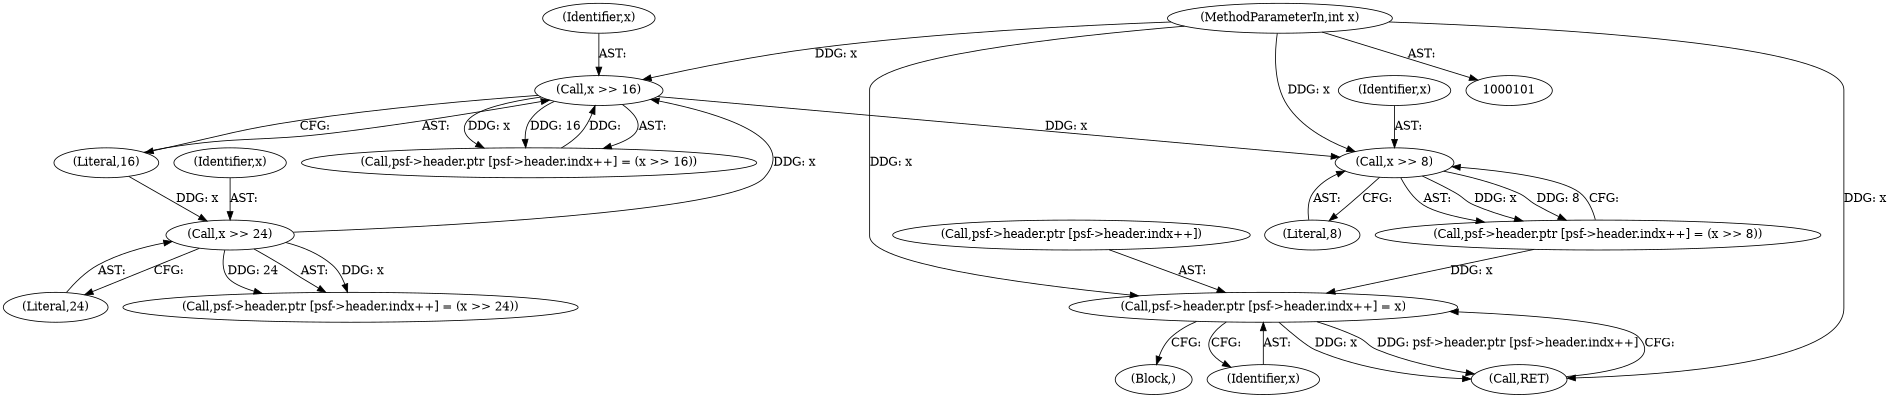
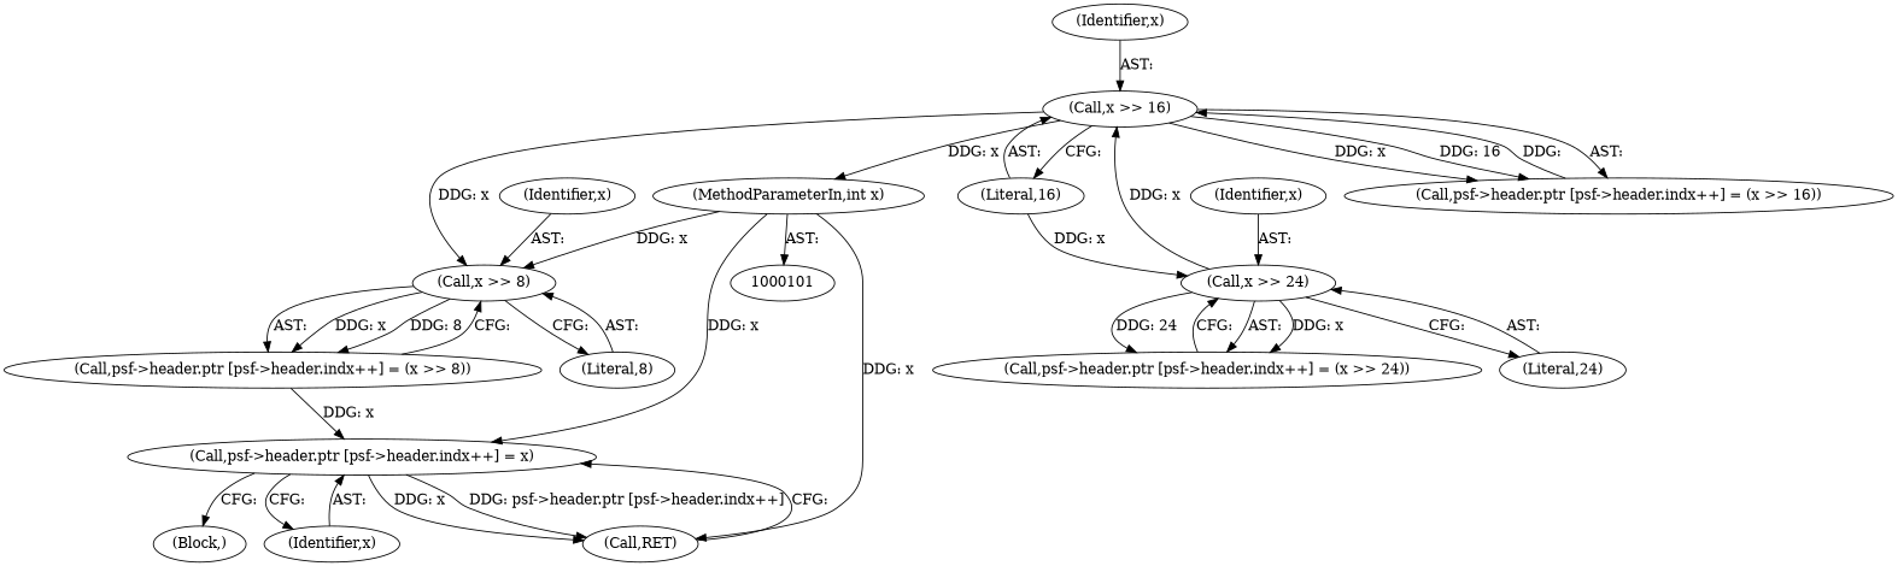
  digraph {
    n1 [label="(Call,psf->header.ptr [psf->header.indx++] = x)"]
    n2 [label="(Identifier,x)"]
    n3 [label="(Block,)"]
    n4 [label="(Call,RET)"]
    n5 [label="(Call,x >> 8)"]
    n6 [label="(Call,psf->header.ptr [psf->header.indx++] = (x >> 8))"]
    n7 [label="(Literal,8)"]
    n8 [label="(Call,x >> 16)"]
    n9 [label="(Literal,16)"]
    n10 [label="(Call,psf->header.ptr [psf->header.indx++] = (x >> 16))"]
    n11 [label="(Call,x >> 24)"]
    n12 [label="(Literal,24)"]
    n13 [label="(Call,psf->header.ptr [psf->header.indx++] = (x >> 24))"]
    n14 [label="(MethodParameterIn,int x)"]
    1000101
    n16 [label="(Identifier,x)"]
    n17 [label="(Identifier,x)"]
    n18 [label="(Identifier,x)"]
-   n19 [label="(Call,psf->header.ptr [psf->header.indx++])"]
    n1 -> n2 [label="CFG: "]
    n1 -> n3 [label="CFG: "]
    n1 -> n4 [label="DDG: x"]
    n1 -> n4 [label="DDG: psf->header.ptr [psf->header.indx++]"]
    n2 -> n1 [label="AST: "]
    n4 -> n1 [label="CFG: "]
    n5 -> n6 [label="AST: "]
    n5 -> n6 [label="DDG: x"]
    n5 -> n6 [label="DDG: 8"]
    n5 -> n7 [label="CFG: "]
    n6 -> n1 [label="DDG: x"]
    n6 -> n5 [label="CFG: "]
    n7 -> n5 [label="AST: "]
    n8 -> n5 [label="DDG: x"]
    n8 -> n9 [label="CFG: "]
    n8 -> n10 [label="AST: "]
    n8 -> n10 [label="DDG: x"]
    n8 -> n10 [label="DDG: 16"]
    n9 -> n8 [label="AST: "]
    n9 -> n11 [label="DDG: x"]
    n10 -> n8 [label="DDG: "]
    n11 -> n8 [label="DDG: x"]
    n11 -> n12 [label="CFG: "]
    n11 -> n13 [label="AST: "]
    n11 -> n13 [label="DDG: x"]
    n11 -> n13 [label="DDG: 24"]
    n12 -> n11 [label="AST: "]
+   n13 -> n11 [label="CFG: "]
    n14 -> n1 [label="DDG: x"]
    n14 -> n4 [label="DDG: x"]
    n14 -> n5 [label="DDG: x"]
-   n14 -> n8 [label="DDG: x"]
+   n8 -> n14 [label="DDG: x"]
    n14 -> 1000101 [label="AST: "]
    n16 -> n5 [label="AST: "]
    n17 -> n8 [label="AST: "]
    n18 -> n11 [label="AST: "]
-   n19 -> n1 [label="AST: "]
  }
